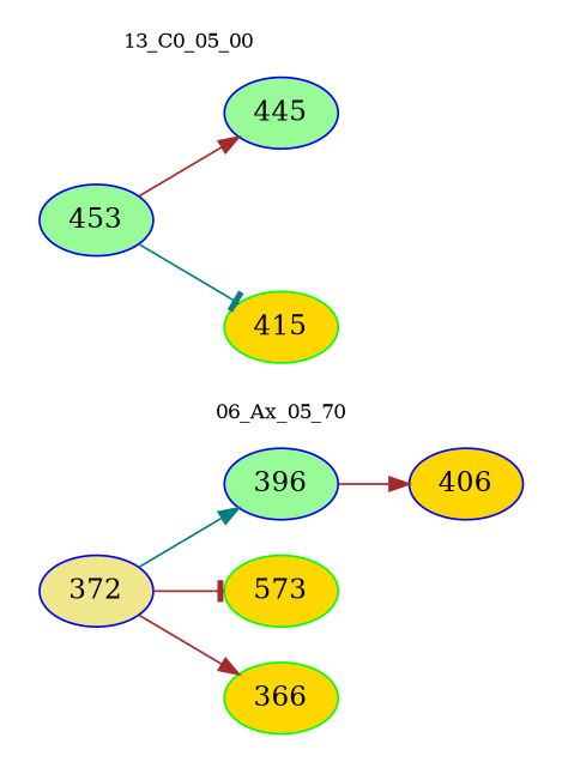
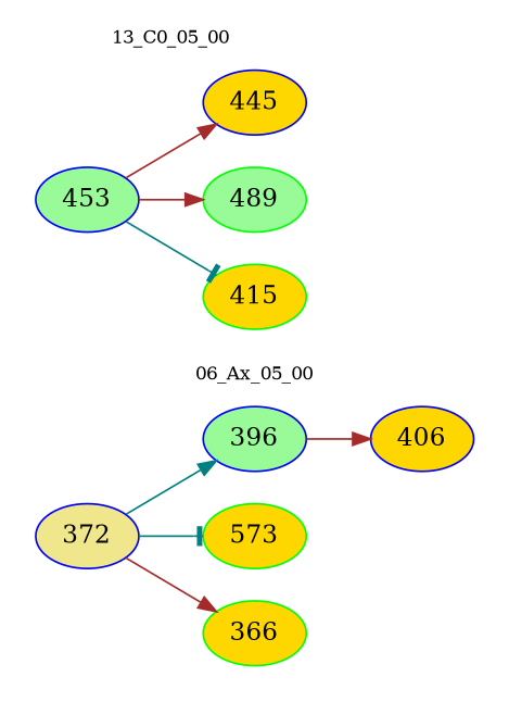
  digraph {
    rankdir=LR
    node [color=blue fillcolor=gold style=filled]
    edge [arrowhead=normal color=brown]
    n1 [fillcolor=khaki label=372]
    n2 [color=green label=366]
    n3 [color=green label=573]
    n4 [fillcolor=palegreen label=396]
    n5 [label=406]
    n6 [fillcolor=palegreen label=453]
    n7 [color=green label=415]
-   n9 [fillcolor=palegreen label=445]
+   n8 [color=green fillcolor=palegreen label=489]
+   n9 [label=445]
    subgraph cluster_1 {
      color=white
      fontsize=10
-     label="06_Ax_05_70"
+     label="06_Ax_05_00"
      n1
      n2
      n3
      n4
      n5
    }
    subgraph cluster_2 {
      color=white
      fontsize=10
      label="13_C0_05_00"
      n6
      n7
+     n8
      n9
    }
    n1 -> n2
-   n1 -> n3 [arrowhead=tee]
+   n1 -> n3 [arrowhead=tee color=teal]
    n1 -> n4 [color=teal]
    n4 -> n5
    n6 -> n7 [arrowhead=tee color=teal]
+   n6 -> n8
    n6 -> n9
  }
